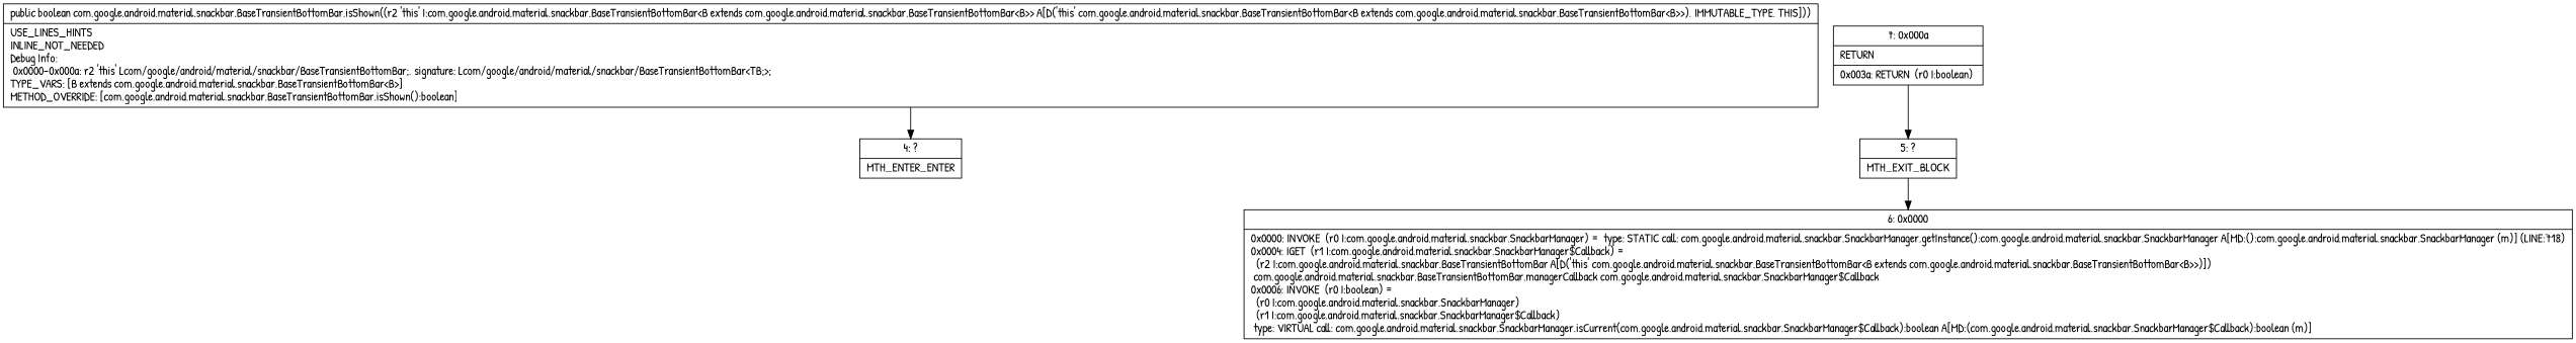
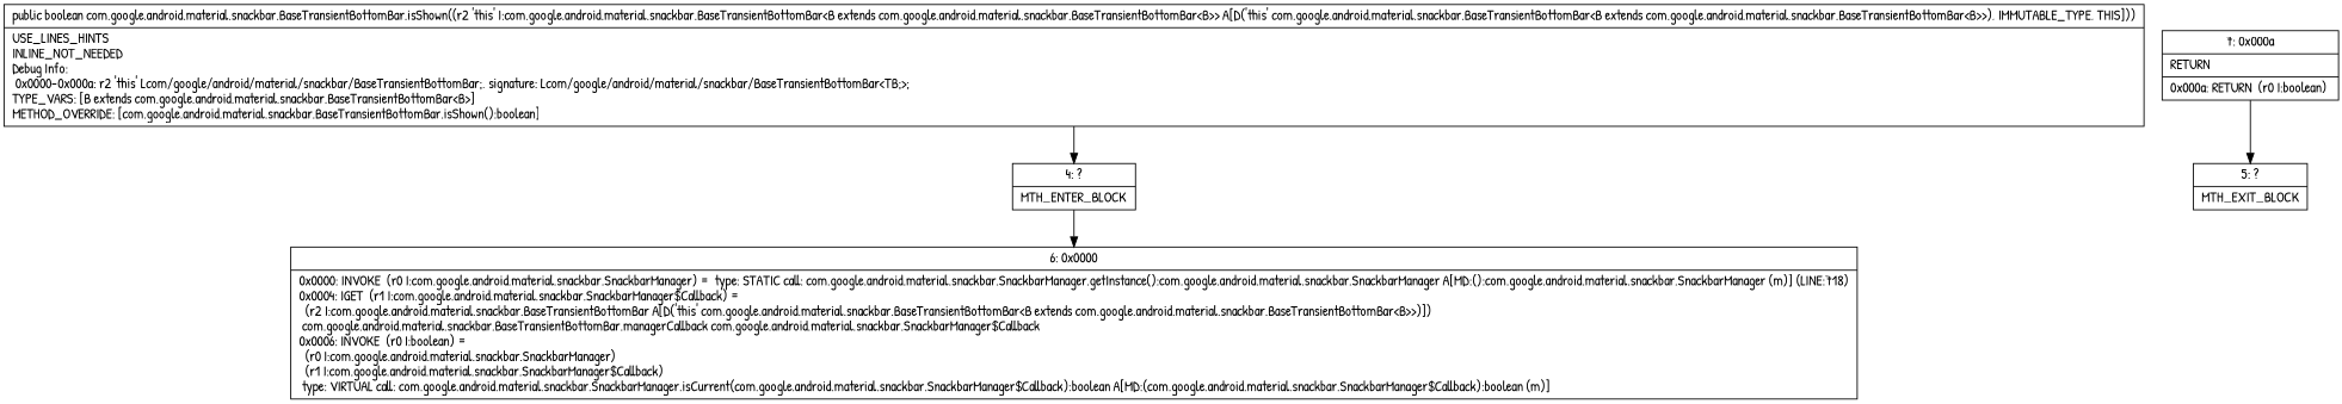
  digraph {
    fontname="Patrick Hand"
    node [fontname="Patrick Hand" shape=record]
    edge [fontname="Patrick Hand"]
-   n1 [label="{4\:\ ?|MTH_ENTER_ENTER\l}"]
+   n1 [label="{4\:\ ?|MTH_ENTER_BLOCK\l}"]
    n2 [label="{6\:\ 0x0000|0x0000: INVOKE  (r0 I:com.google.android.material.snackbar.SnackbarManager) =  type: STATIC call: com.google.android.material.snackbar.SnackbarManager.getInstance():com.google.android.material.snackbar.SnackbarManager A[MD:():com.google.android.material.snackbar.SnackbarManager (m)] (LINE:718)\l0x0004: IGET  (r1 I:com.google.android.material.snackbar.SnackbarManager$Callback) = \l  (r2 I:com.google.android.material.snackbar.BaseTransientBottomBar A[D('this' com.google.android.material.snackbar.BaseTransientBottomBar\<B extends com.google.android.material.snackbar.BaseTransientBottomBar\<B\>\>)])\l com.google.android.material.snackbar.BaseTransientBottomBar.managerCallback com.google.android.material.snackbar.SnackbarManager$Callback \l0x0006: INVOKE  (r0 I:boolean) = \l  (r0 I:com.google.android.material.snackbar.SnackbarManager)\l  (r1 I:com.google.android.material.snackbar.SnackbarManager$Callback)\l type: VIRTUAL call: com.google.android.material.snackbar.SnackbarManager.isCurrent(com.google.android.material.snackbar.SnackbarManager$Callback):boolean A[MD:(com.google.android.material.snackbar.SnackbarManager$Callback):boolean (m)]\l}"]
-   n3 [label="{7\:\ 0x000a|RETURN\l|0x003a: RETURN  (r0 I:boolean) \l}"]
+   n3 [label="{7\:\ 0x000a|RETURN\l|0x000a: RETURN  (r0 I:boolean) \l}"]
    n4 [label="{5\:\ ?|MTH_EXIT_BLOCK\l}"]
    n5 [label="{public boolean com.google.android.material.snackbar.BaseTransientBottomBar.isShown((r2 'this' I:com.google.android.material.snackbar.BaseTransientBottomBar\<B extends com.google.android.material.snackbar.BaseTransientBottomBar\<B\>\> A[D('this' com.google.android.material.snackbar.BaseTransientBottomBar\<B extends com.google.android.material.snackbar.BaseTransientBottomBar\<B\>\>), IMMUTABLE_TYPE, THIS]))  | USE_LINES_HINTS\lINLINE_NOT_NEEDED\lDebug Info:\l  0x0000\-0x000a: r2 'this' Lcom\/google\/android\/material\/snackbar\/BaseTransientBottomBar;, signature: Lcom\/google\/android\/material\/snackbar\/BaseTransientBottomBar\<TB;\>;\lTYPE_VARS: [B extends com.google.android.material.snackbar.BaseTransientBottomBar\<B\>]\lMETHOD_OVERRIDE: [com.google.android.material.snackbar.BaseTransientBottomBar.isShown():boolean]\l}"]
-   n4 -> n2
+   n1 -> n2
    n3 -> n4
    n5 -> n1
  }
